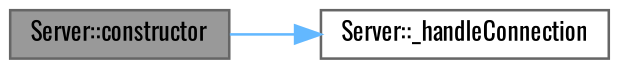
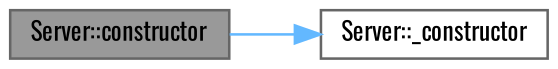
  digraph {
    rankdir=LR
    fontname=Oswald
    node [fontname=Oswald fontsize=10 shape=box style=filled]
    n1 [color=gray40 fillcolor=grey60 fontcolor=black height=0.2 label="Server::constructor" width=0.4]
-   n2 [color=grey40 fillcolor=white height=0.2 label="Server::_handleConnection" width=0.4]
+   n2 [color=grey40 fillcolor=white height=0.2 label="Server::_constructor" width=0.4]
    n1 -> n2 [color=steelblue1 fontname=Oswald fontsize=10 labelfontname=Helvetica labelfontsize=10 style=solid]
  }
